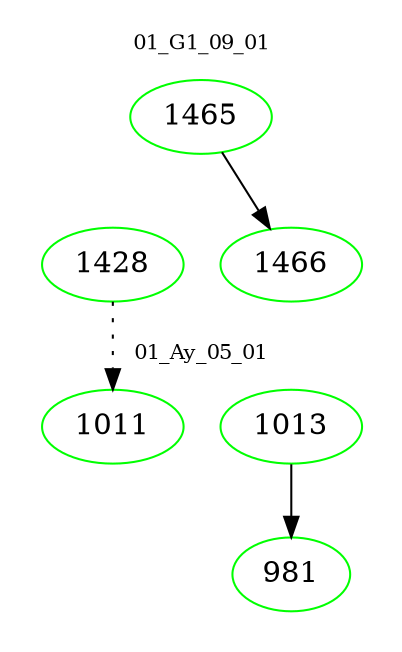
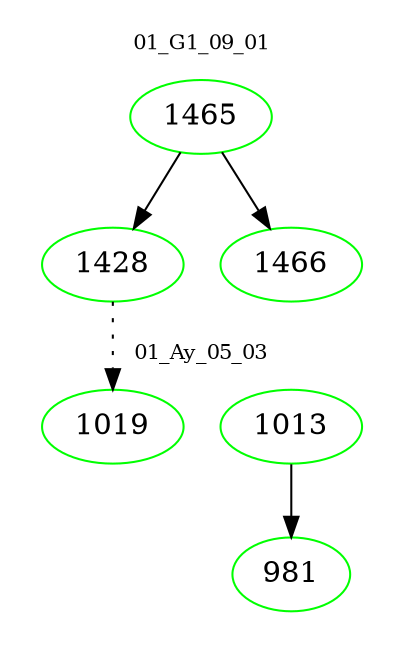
  digraph {
    node [color=green]
    edge [color=black style=solid]
    n1 [label=1013]
    n2 [label=981]
-   n3 [label=1011]
+   n3 [label=1019]
    n4 [label=1465]
    n5 [label=1428]
    n6 [label=1466]
    subgraph cluster_1 {
      color=white
      fontsize=10
-     label="01_Ay_05_01"
+     label="01_Ay_05_03"
      n1
      n2
      n3
    }
    subgraph cluster_2 {
      color=white
      fontsize=10
      label="01_G1_09_01"
      n4
      n5
      n6
    }
    n1 -> n2
+   n4 -> n5
    n4 -> n6
    n5 -> n3 [style=dotted]
  }
